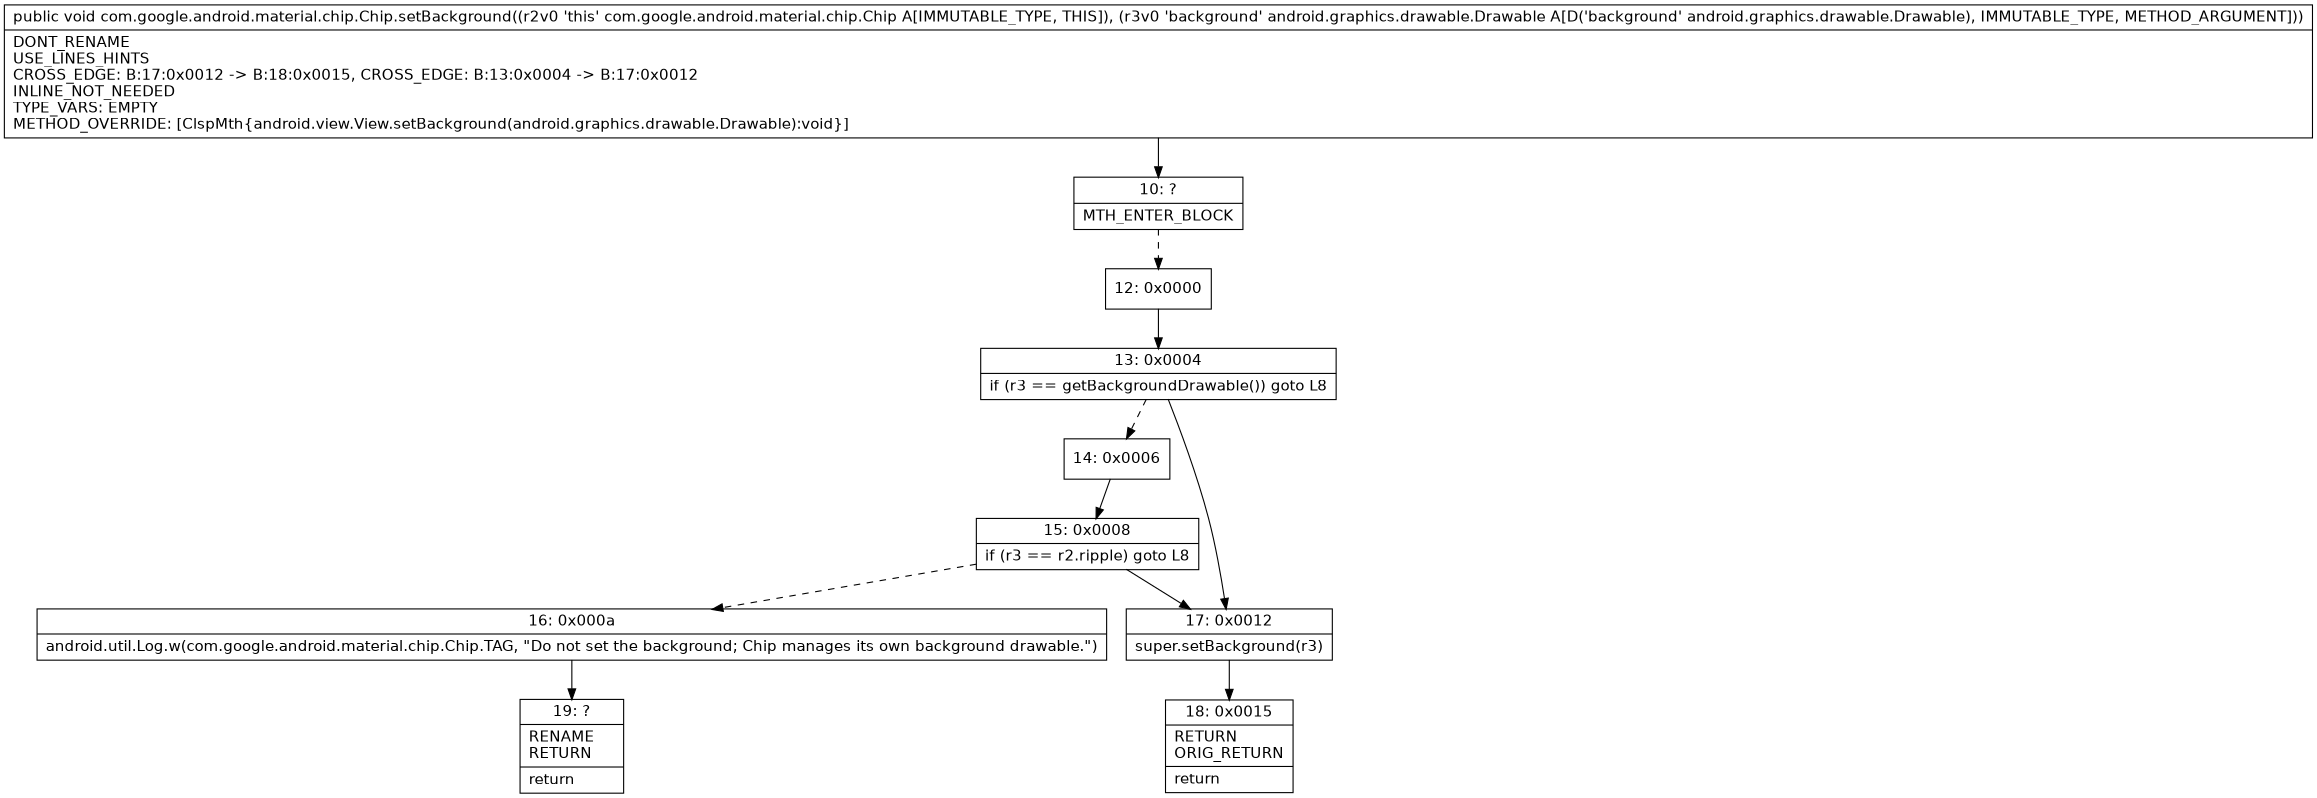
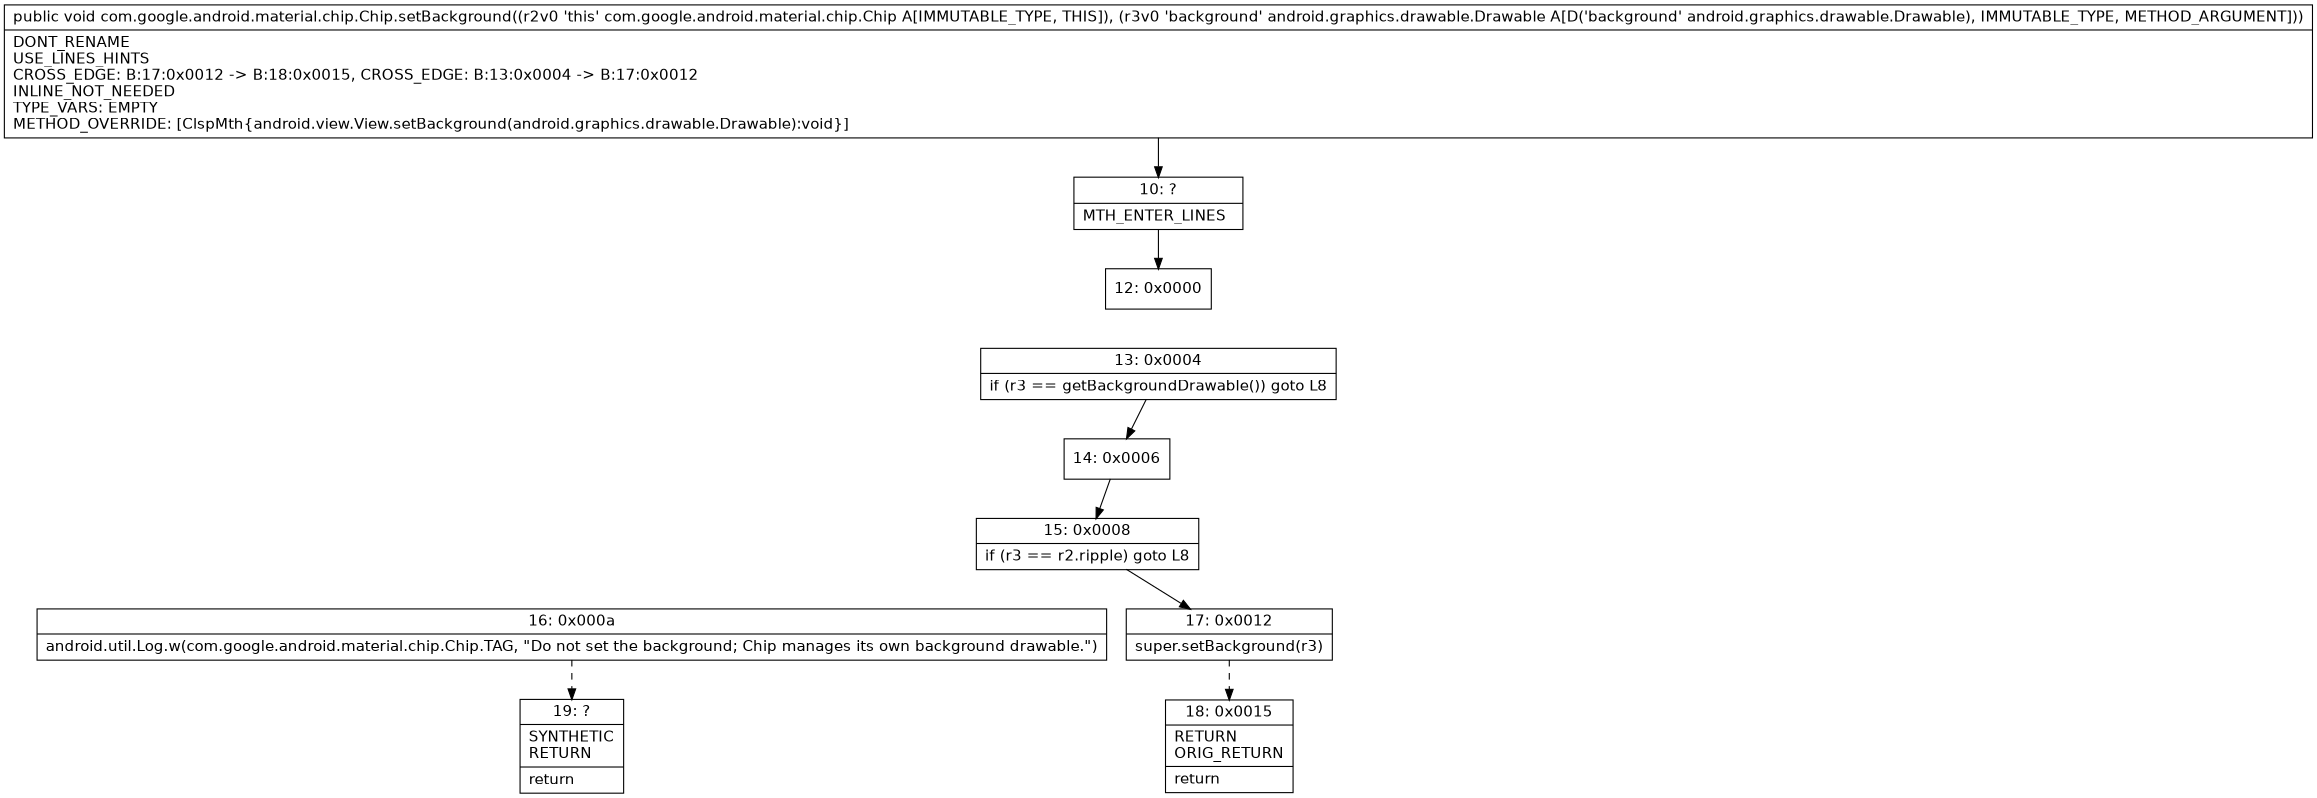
  digraph {
    fontname="DejaVu Sans"
    node [fontname="DejaVu Sans" shape=record]
    edge [fontname="DejaVu Sans"]
-   n1 [label="{10\:\ ?|MTH_ENTER_BLOCK\l}"]
+   n1 [label="{10\:\ ?|MTH_ENTER_LINES\l}"]
    n2 [label="{12\:\ 0x0000}"]
    n3 [label="{13\:\ 0x0004|if (r3 == getBackgroundDrawable()) goto L8\l}"]
    n4 [label="{14\:\ 0x0006}"]
    n5 [label="{17\:\ 0x0012|super.setBackground(r3)\l}"]
    n6 [label="{15\:\ 0x0008|if (r3 == r2.ripple) goto L8\l}"]
    n7 [label="{18\:\ 0x0015|RETURN\lORIG_RETURN\l|return\l}"]
    n8 [label="{16\:\ 0x000a|android.util.Log.w(com.google.android.material.chip.Chip.TAG, \"Do not set the background; Chip manages its own background drawable.\")\l}"]
-   n9 [label="{19\:\ ?|RENAME\lRETURN\l|return\l}"]
+   n9 [label="{19\:\ ?|SYNTHETIC\lRETURN\l|return\l}"]
    n10 [label="{public void com.google.android.material.chip.Chip.setBackground((r2v0 'this' com.google.android.material.chip.Chip A[IMMUTABLE_TYPE, THIS]), (r3v0 'background' android.graphics.drawable.Drawable A[D('background' android.graphics.drawable.Drawable), IMMUTABLE_TYPE, METHOD_ARGUMENT]))  | DONT_RENAME\lUSE_LINES_HINTS\lCROSS_EDGE: B:17:0x0012 \-\> B:18:0x0015, CROSS_EDGE: B:13:0x0004 \-\> B:17:0x0012\lINLINE_NOT_NEEDED\lTYPE_VARS: EMPTY\lMETHOD_OVERRIDE: [ClspMth\{android.view.View.setBackground(android.graphics.drawable.Drawable):void\}]\l}"]
-   n1 -> n2 [style=dashed]
-   n2 -> n3
-   n3 -> n4 [style=dashed]
-   n3 -> n5
+   n1 -> n2
+   n3 -> n4 [style=solid]
    n4 -> n6
-   n5 -> n7
+   n5 -> n7 [style=dashed]
    n6 -> n5
-   n6 -> n8 [style=dashed]
-   n8 -> n9
+   n8 -> n9 [style=dashed]
    n10 -> n1
  }
